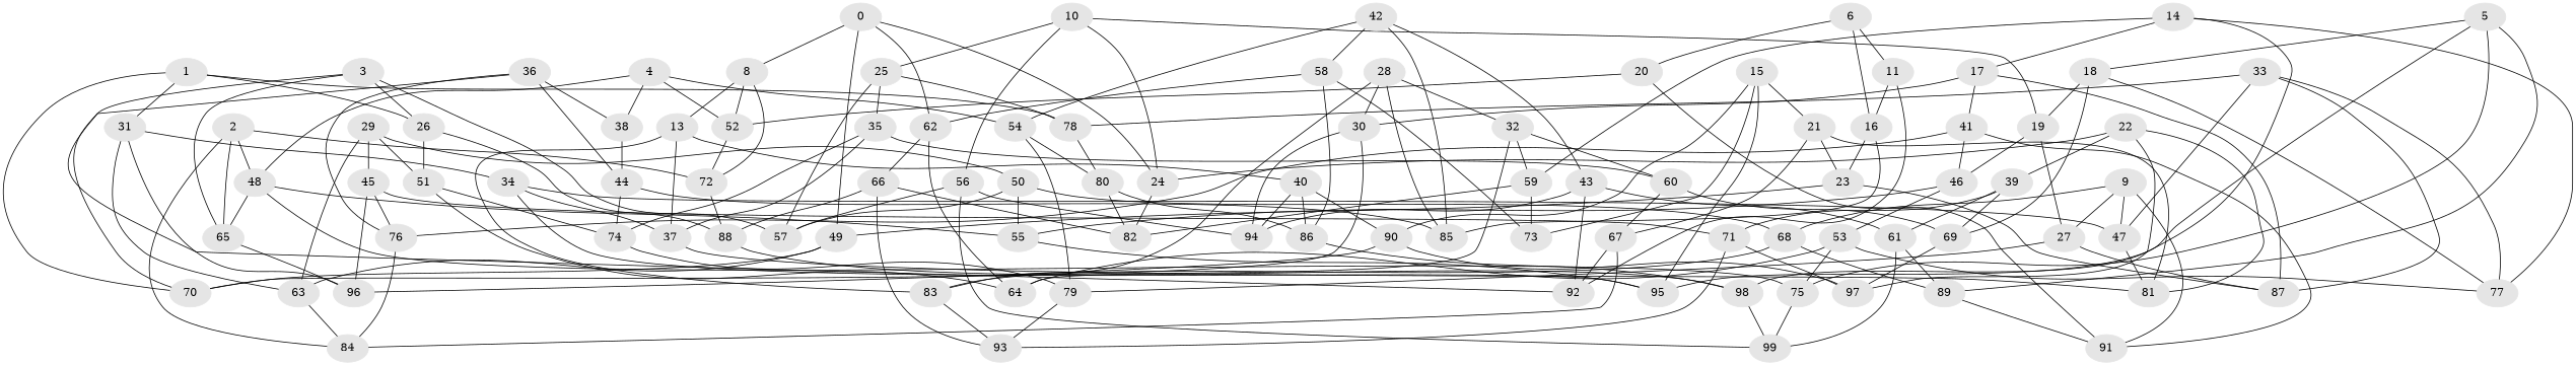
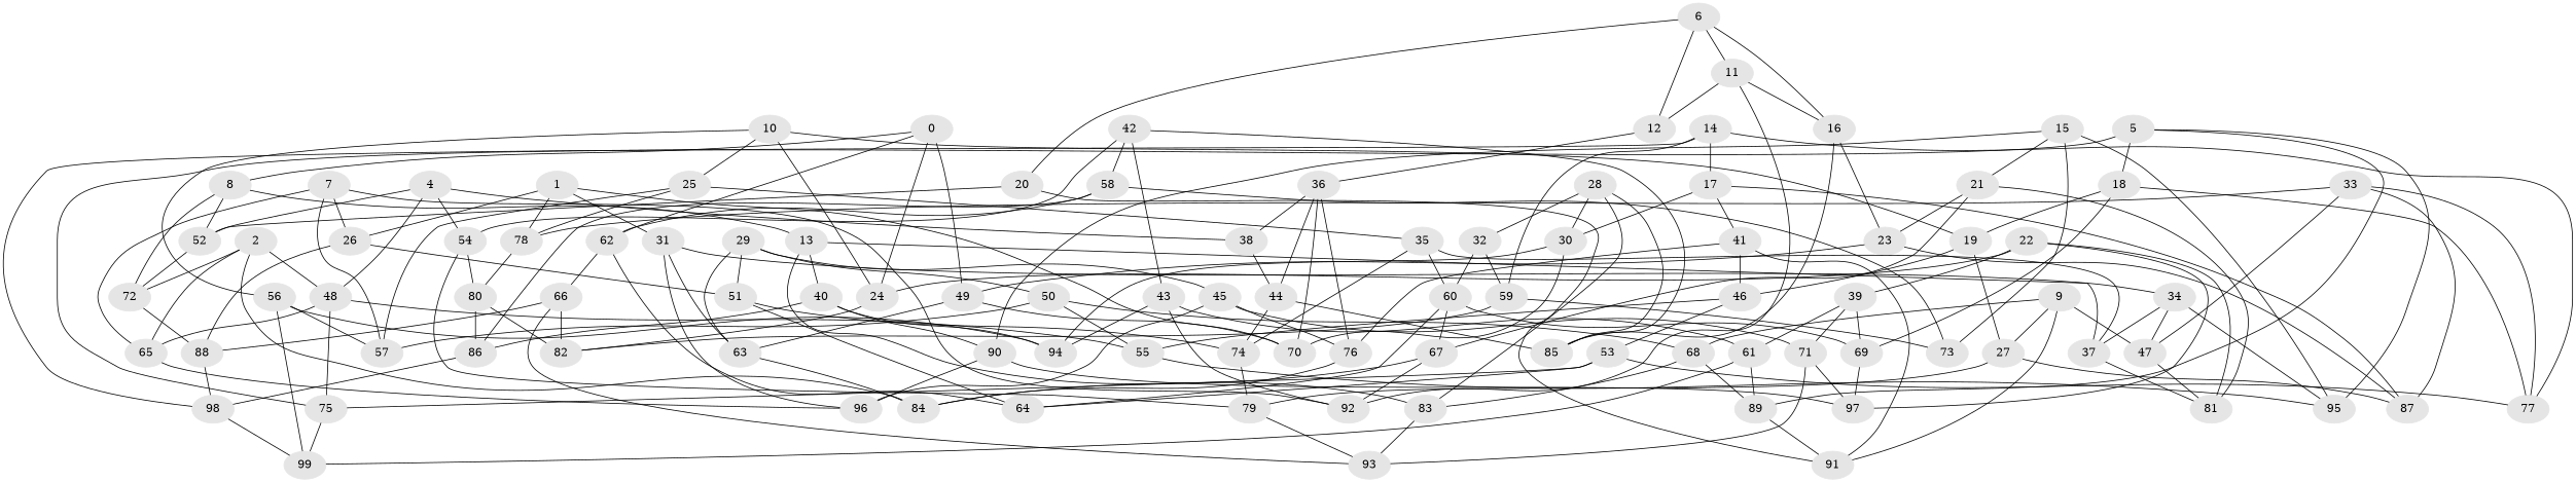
  graph {
    node [color=gray90 style=filled]
    1
    26
    31
    70
    78
    51
    88
    63
    34
    96
    80
    2
    48
    65
    72
    84
    75
    55
    n19 [label=0]
    8
    24
    49
    62
    52
    13
    82
    64
    66
    4
    38
    54
    20
    91
    44
    79
    5
    18
    89
    95
    19
    77
    69
    99
    6
    11
+   12
    16
    92
    36
    23
    85
-   7 [label=3]
+   7
    57
    37
    40
    83
    9
    27
    47
    68
    87
    81
    10
    25
    56
    46
    35
    94
    76
    90
    86
    93
    14
    17
    59
    98
    30
    41
    73
    15
    21
    67
    97
    53
    22
    39
    61
    71
    60
    74
    28
    32
    29
    45
    50
    33
    42
    43
    58
    1 -- 26
    1 -- 31
    1 -- 70
    1 -- 78
    26 -- 51
    26 -- 88
    31 -- 63
    31 -- 34
    31 -- 96
    78 -- 80
    51 -- 64
    51 -- 74
    88 -- 98
    63 -- 84
    34 -- 95
    34 -- 37
    34 -- 47
    80 -- 82
    80 -- 86
    2 -- 48
    2 -- 65
    2 -- 72
    2 -- 84
    48 -- 65
    48 -- 75
    48 -- 55
    65 -- 96
    72 -- 88
    75 -- 99
    55 -- 95
    n19 -- 8
    n19 -- 24
    n19 -- 49
    n19 -- 62
    8 -- 72
    8 -- 52
    8 -- 13
    24 -- 82
    49 -- 70
    49 -- 63
    62 -- 64
    62 -- 66
    52 -- 72
    13 -- 37
    13 -- 40
    13 -- 83
    66 -- 88
    66 -- 82
    66 -- 93
    4 -- 48
    4 -- 52
    4 -- 38
    4 -- 54
    38 -- 44
    54 -- 80
    54 -- 79
    20 -- 52
    20 -- 91
    44 -- 85
    44 -- 74
    79 -- 93
    5 -- 75
    5 -- 18
    5 -- 89
    5 -- 95
    18 -- 19
    18 -- 77
    18 -- 69
    89 -- 91
    19 -- 27
    19 -- 46
    69 -- 97
    6 -- 20
    6 -- 11
+   6 -- 12
    6 -- 16
+   11 -- 12
    11 -- 16
    11 -- 92
+   12 -- 36
    16 -- 23
    16 -- 85
    36 -- 70
    36 -- 38
    36 -- 44
    36 -- 76
    23 -- 49
    23 -- 87
    7 -- 26
    7 -- 65
    7 -- 92
    7 -- 57
    37 -- 81
    40 -- 94
    40 -- 90
    40 -- 86
    83 -- 93
    9 -- 91
    9 -- 27
    9 -- 47
    9 -- 68
    27 -- 79
    27 -- 87
    47 -- 81
    68 -- 89
    68 -- 83
    10 -- 24
    10 -- 19
    10 -- 25
    10 -- 56
    25 -- 78
    25 -- 57
    25 -- 35
    56 -- 99
    56 -- 57
    56 -- 94
    46 -- 55
    46 -- 53
    35 -- 37
    35 -- 60
    35 -- 74
    76 -- 84
    90 -- 96
    90 -- 97
    86 -- 98
    14 -- 77
    14 -- 17
    14 -- 59
    14 -- 98
    17 -- 87
    17 -- 30
    17 -- 41
    59 -- 82
    59 -- 73
    98 -- 99
    30 -- 70
    30 -- 94
    41 -- 91
    41 -- 46
    41 -- 76
    15 -- 95
    15 -- 90
    15 -- 73
    15 -- 21
    21 -- 23
    21 -- 81
    21 -- 67
    67 -- 84
    67 -- 92
    53 -- 75
    53 -- 64
    53 -- 77
    22 -- 24
    22 -- 81
    22 -- 97
    22 -- 39
    39 -- 69
    39 -- 61
    39 -- 71
    61 -- 89
    61 -- 99
    71 -- 93
    71 -- 97
    60 -- 69
    60 -- 67
    74 -- 79
    28 -- 85
    28 -- 83
    28 -- 30
    28 -- 32
-   32 -- 64
+   60 -- 64
    32 -- 59
    32 -- 60
    29 -- 51
    29 -- 63
    29 -- 45
    29 -- 50
    45 -- 96
    45 -- 76
    45 -- 71
    50 -- 55
    50 -- 57
    50 -- 68
    33 -- 78
    33 -- 77
    33 -- 47
    33 -- 87
    42 -- 54
    42 -- 85
    42 -- 43
    42 -- 58
    43 -- 92
    43 -- 94
    43 -- 61
    58 -- 62
    58 -- 86
    58 -- 73
  }
